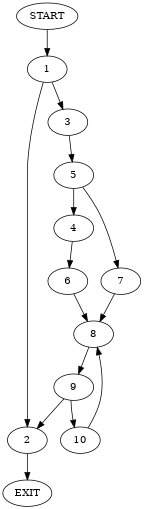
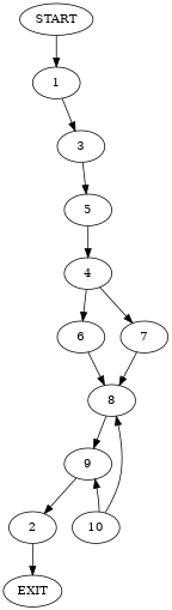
  digraph {
    n1 [label=START]
    1
    2
    3
    n5 [label=EXIT]
    5
    4
    6
    7
    8
    9
    10
    n1 -> 1
-   1 -> 2
    1 -> 3
    2 -> n5
    3 -> 5
    5 -> 4
    4 -> 6
-   5 -> 7
+   4 -> 7
    6 -> 8
    7 -> 8
    8 -> 9
    9 -> 2
    10 -> 8
-   9 -> 10
+   10 -> 9
  }
